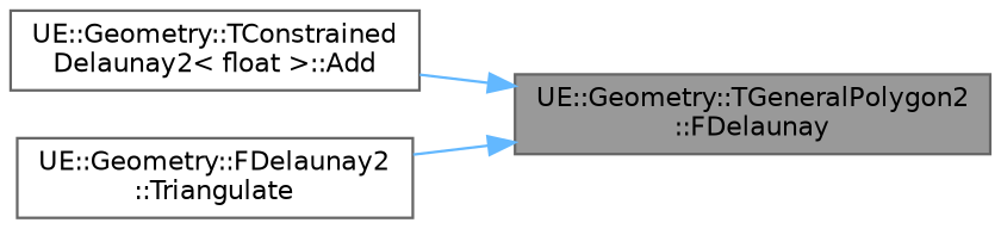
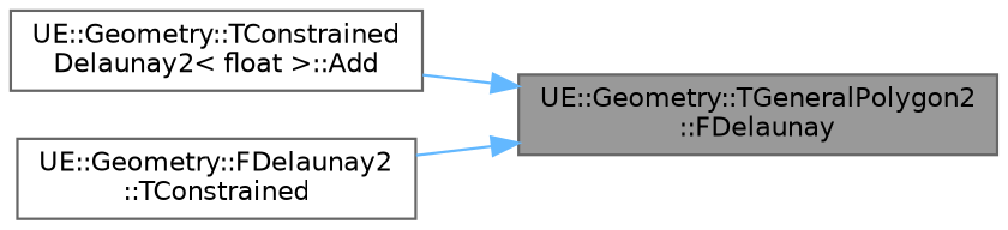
  digraph {
    rankdir=RL
    node [color=grey40 fillcolor=white fontname=Helvetica fontsize=10 shape=box style=filled]
    edge [color=steelblue1 dir=back fontname=Helvetica fontsize=10 labelfontname=Helvetica labelfontsize=10 style=solid]
    n1 [color=gray40 fillcolor=grey60 fontcolor=black height=0.2 label="UE::Geometry::TGeneralPolygon2\l::FDelaunay" width=0.4]
    n2 [height=0.2 label="UE::Geometry::TConstrained\lDelaunay2\< float \>::Add" width=0.4]
-   n3 [height=0.2 label="UE::Geometry::FDelaunay2\l::Triangulate" width=0.4]
+   n3 [height=0.2 label="UE::Geometry::FDelaunay2\l::TConstrained" width=0.4]
    n1 -> n2
    n1 -> n3
  }
